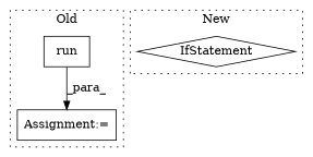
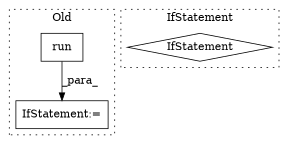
  digraph {
    node [shape=box]
    n1 [a=32 l="4,1" label=run s="2635,2662"]
-   n2 [a=7 l=1 label="Assignment:=" s=2601]
+   n2 [a=7 l=1 label="IfStatement:=" s=2601]
    n3 [a=25 l=3 label=IfStatement s=3037 shape=diamond]
    subgraph cluster_1 {
      label=Old
      style=dotted
      n1
      n2
    }
    subgraph cluster_2 {
-     label=New
+     label=IfStatement
      style=dotted
      n3
    }
    n1 -> n2 [label=_para_]
  }
